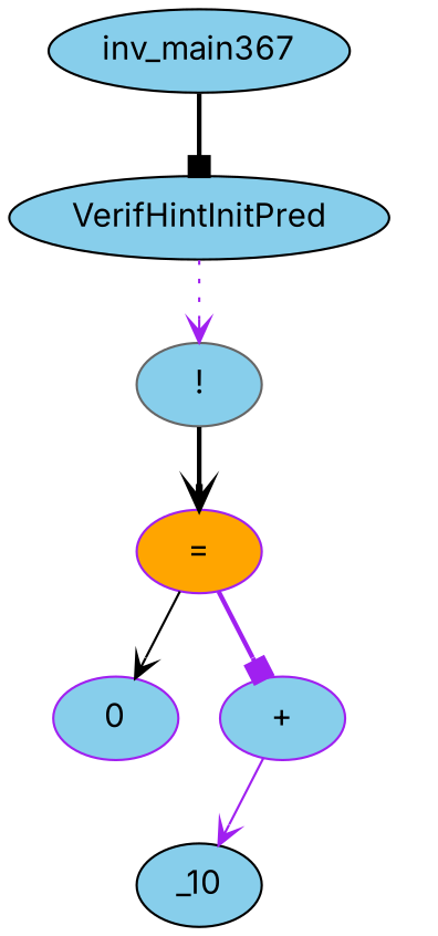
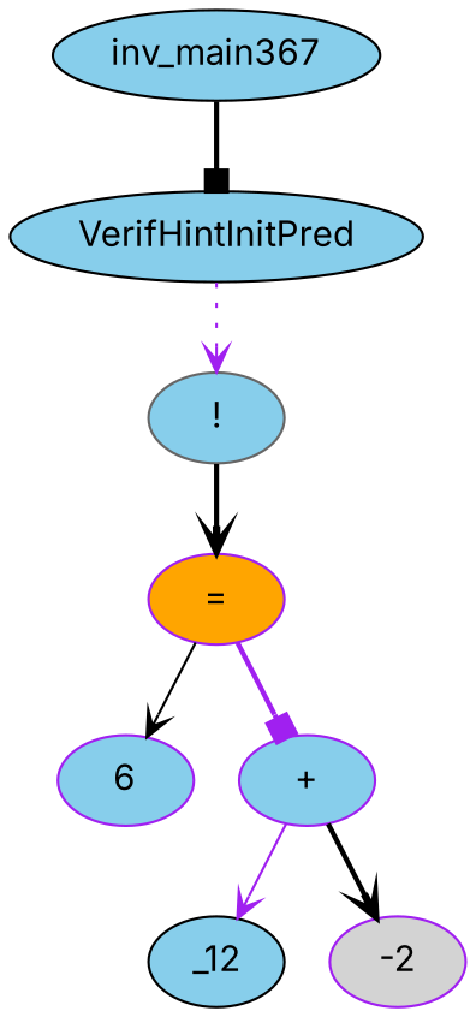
  digraph {
    fontname=Inter
    node [color=purple fillcolor=skyblue fontname=Inter style=filled]
    edge [arrowhead=vee color=black fontname=Inter style=bold]
    n1 [color=black label=inv_main367]
    n2 [color=black label=VerifHintInitPred]
    n3 [color=gray40 label="!"]
    n4 [fillcolor=orange label="="]
-   n5 [label=0]
+   n5 [label=6]
    n6 [label="+"]
-   n7 [color=black label=_10]
+   n7 [color=black label=_12]
+   n8 [fillcolor=lightgrey label=-2]
    n1 -> n2 [arrowhead=box]
    n2 -> n3 [color=purple style=dotted]
    n3 -> n4
    n4 -> n5 [style=solid]
    n4 -> n6 [arrowhead=box color=purple]
    n6 -> n7 [color=purple style=solid]
+   n6 -> n8
  }
